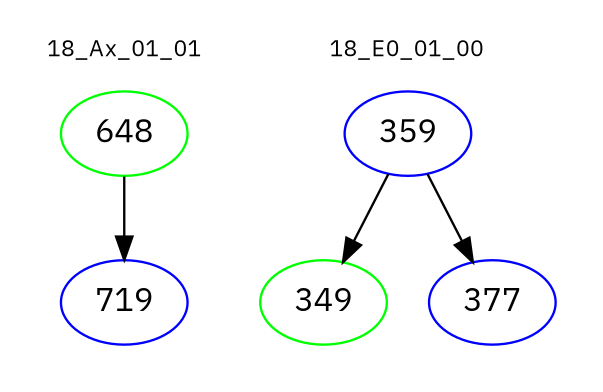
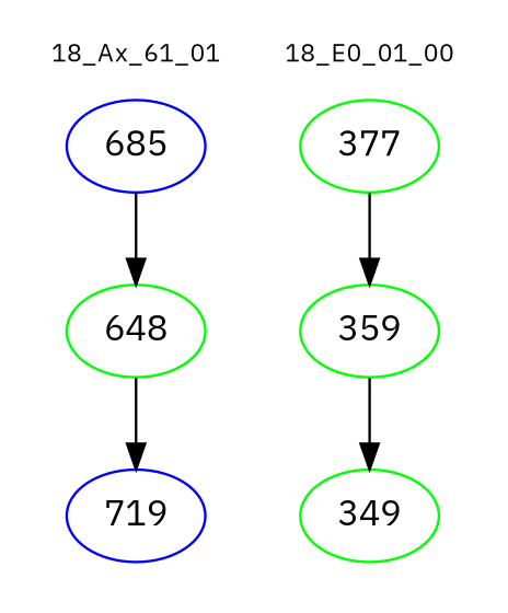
  digraph {
    fontname="IBM Plex Sans"
    node [color=blue fontname="IBM Plex Sans"]
    edge [color=black fontname="IBM Plex Sans"]
+   n1 [label=685]
    n2 [color=green label=648]
    n3 [label=719]
-   n4 [label=359]
+   n4 [color=green label=359]
    n5 [color=green label=349]
-   n6 [label=377]
+   n6 [color=green label=377]
    subgraph cluster_1 {
      color=white
      fontsize=10
-     label="18_Ax_01_01"
+     label="18_Ax_61_01"
+     n1
      n2
      n3
    }
    subgraph cluster_2 {
      color=white
      fontsize=10
      label="18_E0_01_00"
      n4
      n5
      n6
    }
+   n1 -> n2
    n2 -> n3
    n4 -> n5
-   n4 -> n6
+   n6 -> n4
  }
